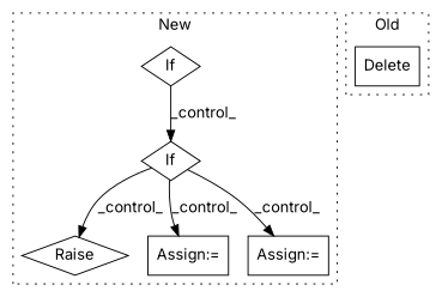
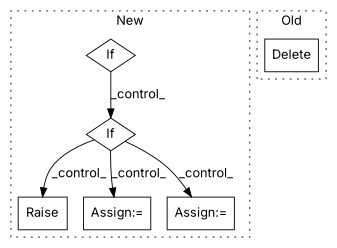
  digraph {
    fontname=Inter
    node [a=96 l=3 shape=box fontname=Inter]
    edge [fontname=Inter]
-   n1 [a=91 l=6 label=Raise s=18232 shape=diamond]
+   n1 [a=91 l=6 label=Raise s=18232]
    n2 [label=If s=17772 shape=diamond]
    n3 [a=68 label="Assign:=" s=18075]
    n4 [l=0 label=If s=17970 shape=diamond]
    n5 [a=68 label="Assign:=" s=18114]
    n6 [a=101 l=24 label=Delete s=17870]
    subgraph cluster_1 {
      label=New
      style=dotted
      n1
      n2
      n3
      n4
      n5
    }
    subgraph cluster_2 {
      label=Old
      style=dotted
      n6
    }
    n2 -> n4 [label=_control_]
    n4 -> n1 [label=_control_]
    n4 -> n3 [label=_control_]
    n4 -> n5 [label=_control_]
  }
